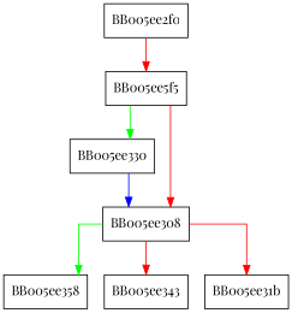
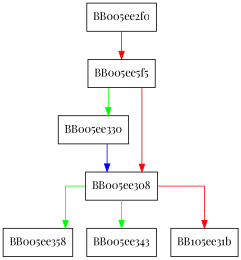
  digraph {
    fontname="Playfair Display"
    splines=ortho
    node [fontname="Playfair Display" shape=box]
    edge [color=green fontname="Playfair Display"]
    n1 [label=BB005ee5f5]
    BB005ee2f0
    BB005ee330
    BB005ee308
    BB005ee358
    n6 [label=BB005ee343]
-   BB005ee31b
+   BB005ee31b [label=BB105ee31b]
    n1 -> BB005ee330
    n1 -> BB005ee308 [color=red]
    BB005ee2f0 -> n1 [color=red]
    BB005ee330 -> BB005ee308 [color=blue]
    BB005ee308 -> BB005ee358
-   BB005ee308 -> n6 [color=red]
+   BB005ee308 -> n6
    BB005ee308 -> BB005ee31b [color=red]
  }
